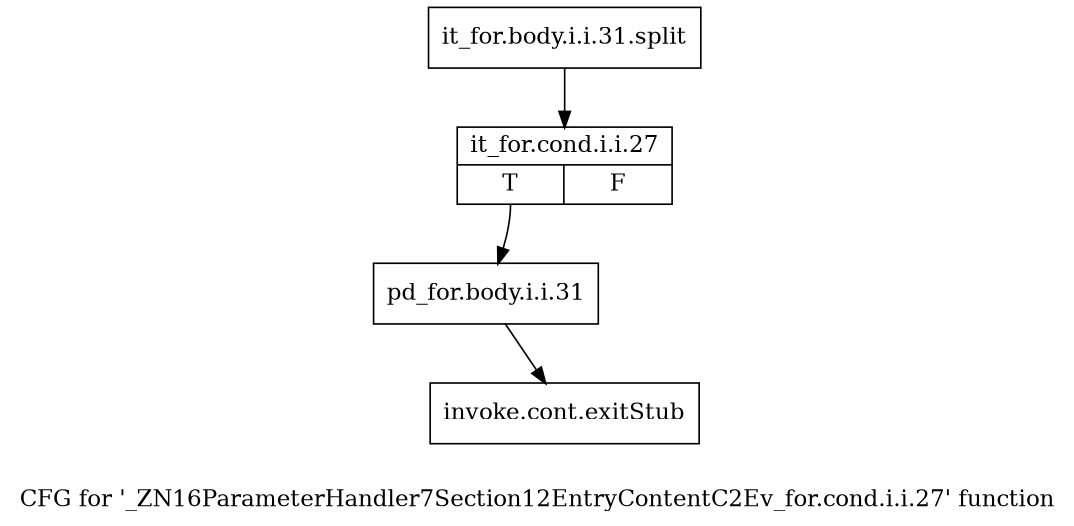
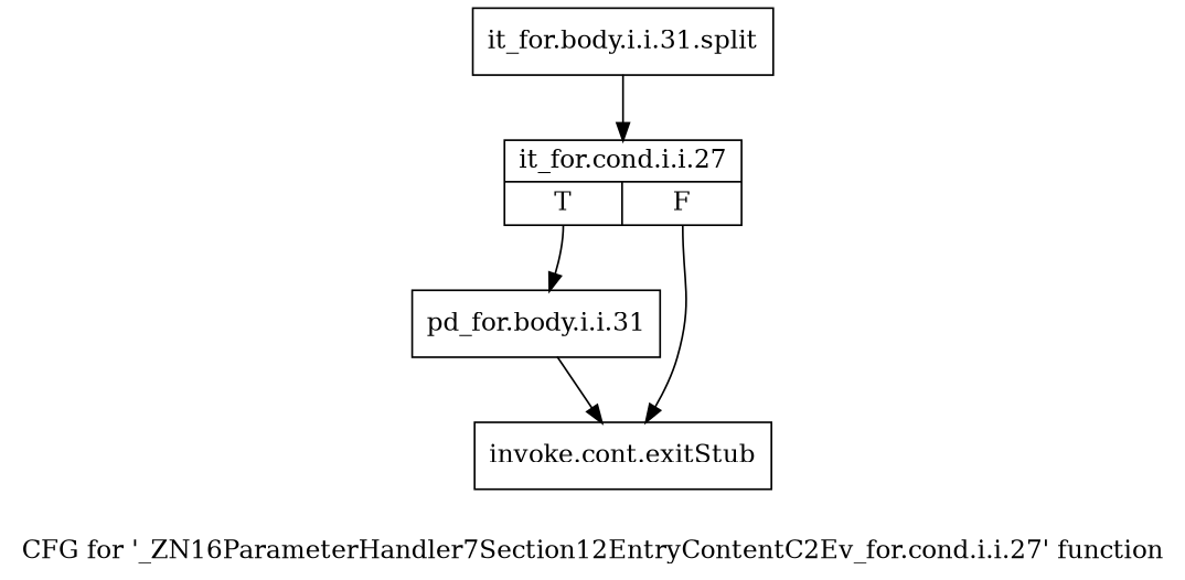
  digraph {
    label="CFG for '_ZN16ParameterHandler7Section12EntryContentC2Ev_for.cond.i.i.27' function"
    node [shape=record]
    n1 [label="{it_for.cond.i.i.27|{<s0>T|<s1>F}}"]
    n2 [label="{invoke.cont.exitStub}"]
    n3 [label="{pd_for.body.i.i.31}"]
    n4 [label="{it_for.body.i.i.31.split}"]
+   n1 -> n2 [tailport=s1]
    n1 -> n3 [tailport=s0]
    n3 -> n2
    n4 -> n1
  }
